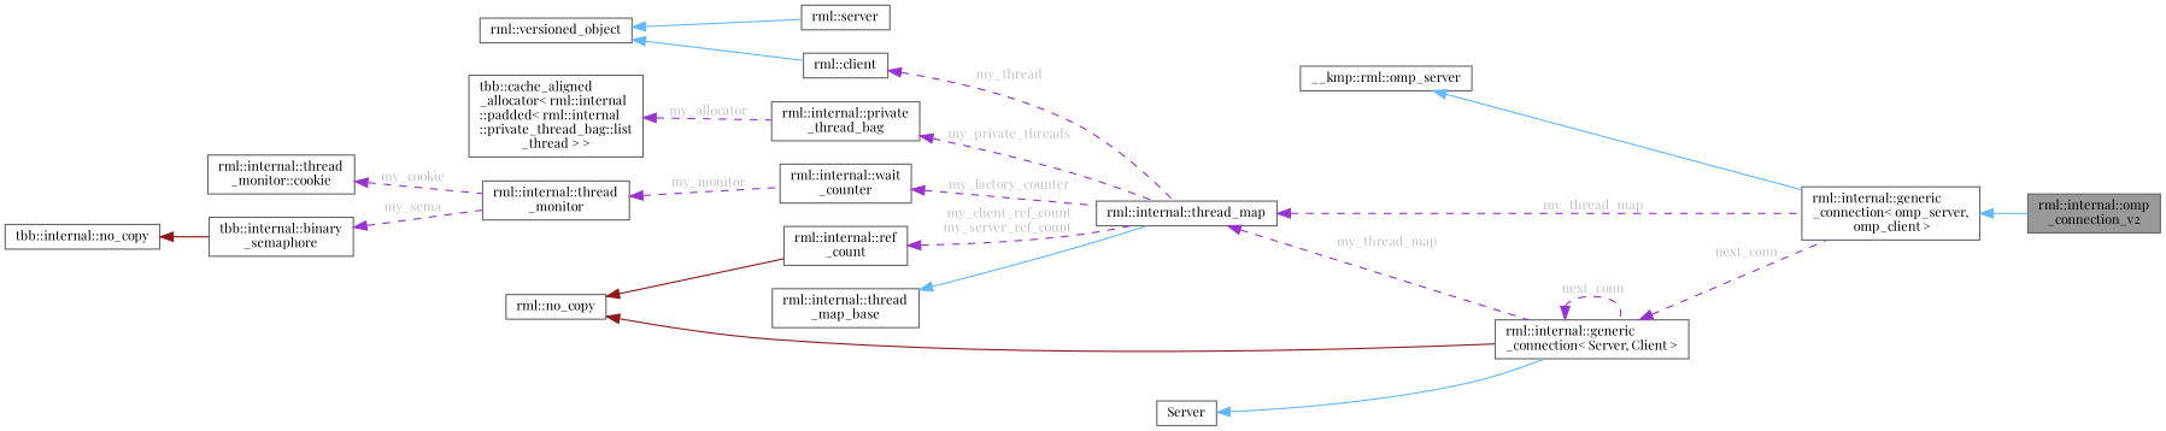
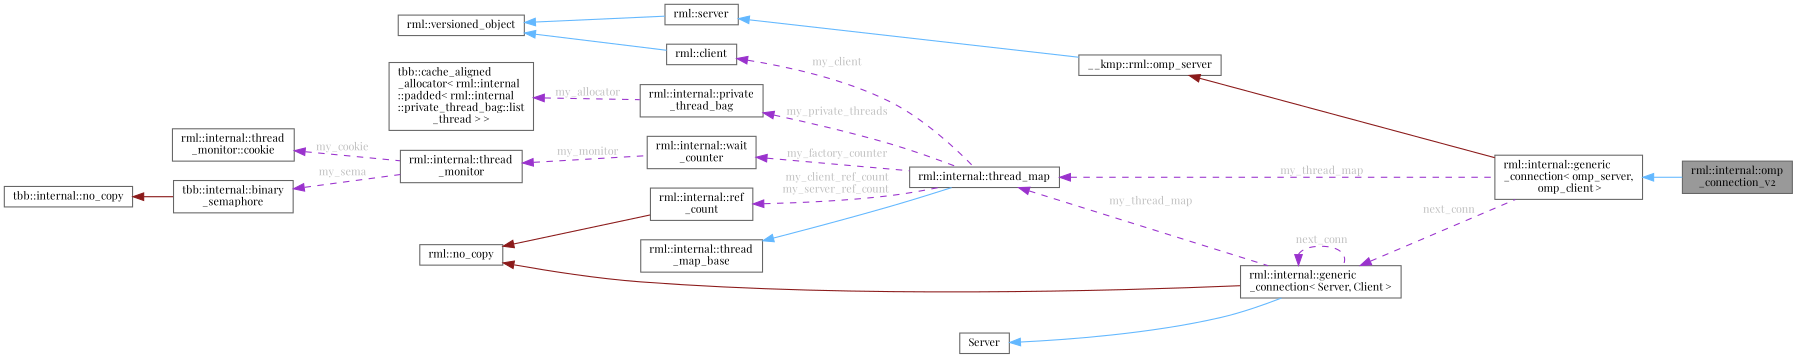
  digraph {
    fontname="Playfair Display"
    rankdir=LR
    node [color=gray40 fillcolor=white fontname="Playfair Display" fontsize=10 shape=box style=filled]
    edge [color=darkorchid3 dir=back fontname="Playfair Display" fontsize=10 labelfontname=Helvetica labelfontsize=10 style=dashed fontcolor=grey]
    n1 [fillcolor=grey60 fontcolor=black height=0.2 label="rml::internal::omp\l_connection_v2" width=0.4]
    n2 [height=0.2 label="rml::internal::generic\l_connection\< omp_server,\l omp_client \>" width=0.4]
    n3 [height=0.2 label="__kmp::rml::omp_server" width=0.4]
    n4 [height=0.2 label="rml::server" width=0.4]
    n5 [height=0.2 label="rml::versioned_object" width=0.4]
    n6 [height=0.2 label="rml::client" width=0.4]
    n7 [height=0.2 label="rml::internal::thread_map" width=0.4]
    n8 [height=0.2 label="rml::no_copy" width=0.4]
    n9 [height=0.2 label="rml::internal::ref\l_count" width=0.4]
    n10 [height=0.2 label="rml::internal::generic\l_connection\< Server, Client \>" width=0.4]
    n11 [height=0.2 label="rml::internal::thread\l_map_base" width=0.4]
    n12 [height=0.2 label="rml::internal::private\l_thread_bag" width=0.4]
    n13 [height=0.2 label="tbb::cache_aligned\l_allocator\< rml::internal\l::padded\< rml::internal\l::private_thread_bag::list\l_thread \> \>" width=0.4]
    n14 [height=0.2 label="rml::internal::wait\l_counter" width=0.4]
    n15 [height=0.2 label="rml::internal::thread\l_monitor" width=0.4]
    n16 [height=0.2 label="rml::internal::thread\l_monitor::cookie" width=0.4]
    n17 [height=0.2 label="tbb::internal::binary\l_semaphore" width=0.4]
    n18 [height=0.2 label="tbb::internal::no_copy" width=0.4]
    n19 [height=0.2 label=Server width=0.4]
    n2 -> n1 [color=steelblue1 style=solid fontcolor=""]
-   n3 -> n2 [color=steelblue1 style=solid fontcolor=""]
+   n3 -> n2 [color=firebrick4 style=solid fontcolor=""]
+   n4 -> n3 [color=steelblue1 style=solid fontcolor=""]
    n5 -> n4 [color=steelblue1 style=solid fontcolor=""]
    n5 -> n6 [color=steelblue1 style=solid fontcolor=""]
-   n6 -> n7 [label=" my_thread"]
+   n6 -> n7 [label=" my_client"]
    n7 -> n2 [label=" my_thread_map"]
    n7 -> n10 [label=" my_thread_map"]
    n8 -> n9 [color=firebrick4 style=solid fontcolor=""]
    n8 -> n10 [color=firebrick4 style=solid fontcolor=""]
    n9 -> n7 [label=" my_client_ref_count\nmy_server_ref_count"]
    n10 -> n2 [label=" next_conn"]
    n10 -> n10 [label=" next_conn"]
    n11 -> n7 [color=steelblue1 style=solid fontcolor=""]
    n12 -> n7 [label=" my_private_threads"]
    n13 -> n12 [label=" my_allocator"]
    n14 -> n7 [label=" my_factory_counter"]
    n15 -> n14 [label=" my_monitor"]
    n16 -> n15 [label=" my_cookie"]
    n17 -> n15 [label=" my_sema"]
    n18 -> n17 [color=firebrick4 style=solid fontcolor=""]
    n19 -> n10 [color=steelblue1 style=solid fontcolor=""]
  }
